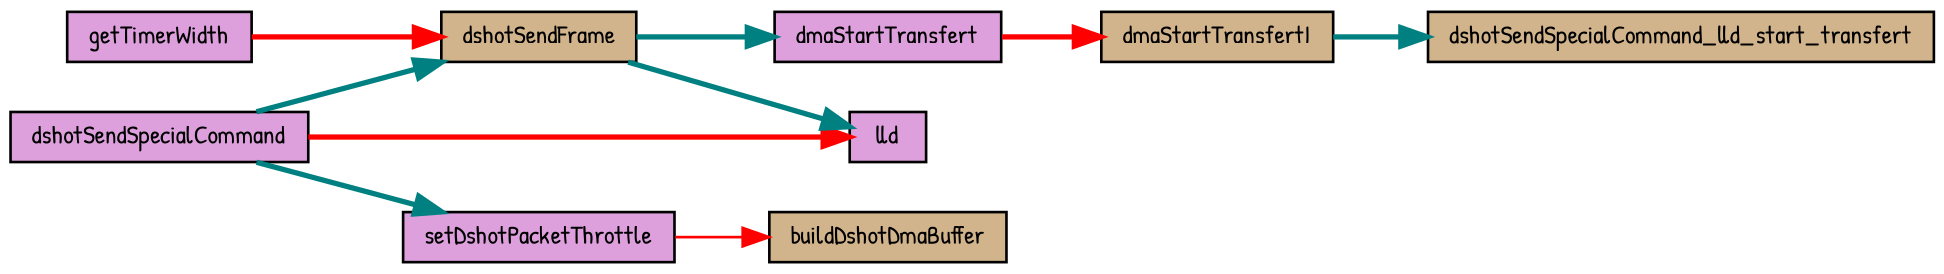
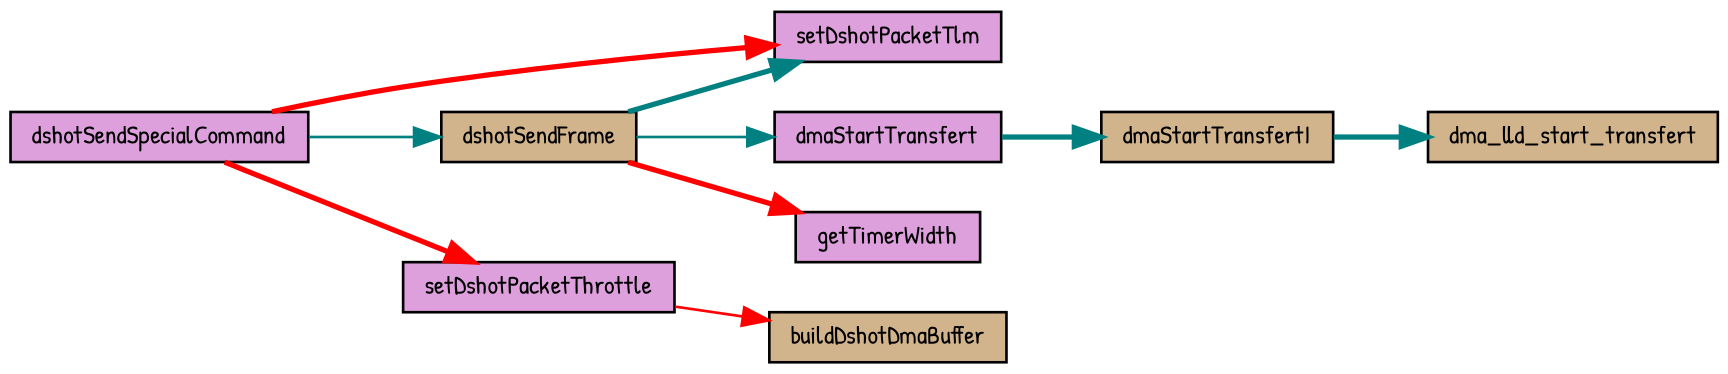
  digraph {
    fontname="Patrick Hand"
    rankdir=LR
    node [color=black fillcolor=plum fontname="Patrick Hand" fontsize=10 shape=record style=filled]
    edge [color=teal fontname="Patrick Hand" fontsize=10 labelfontname=FreeSans labelfontsize=10 style=bold]
    n1 [fontcolor=black height=0.2 label=dshotSendSpecialCommand width=0.4]
    n2 [fillcolor=tan height=0.2 label=dshotSendFrame width=0.4]
-   n3 [height=0.2 label=lld width=0.4]
+   n3 [height=0.2 label=setDshotPacketTlm width=0.4]
    n4 [height=0.2 label=setDshotPacketThrottle width=0.4]
    n5 [height=0.2 label=dmaStartTransfert width=0.4]
    n6 [height=0.2 label=getTimerWidth width=0.4]
    n7 [fillcolor=tan height=0.2 label=buildDshotDmaBuffer width=0.4]
    n8 [fillcolor=tan height=0.2 label=dmaStartTransfertI width=0.4]
-   n9 [fillcolor=tan height=0.2 label=dshotSendSpecialCommand_lld_start_transfert width=0.4]
-   n1 -> n2
+   n9 [fillcolor=tan height=0.2 label=dma_lld_start_transfert width=0.4]
+   n1 -> n2 [style=solid]
    n1 -> n3 [color=red]
-   n1 -> n4
+   n1 -> n4 [color=red]
    n2 -> n3
-   n2 -> n5
-   n6 -> n2 [color=red]
+   n2 -> n5 [style=solid]
+   n2 -> n6 [color=red]
    n4 -> n7 [color=red style=solid]
-   n5 -> n8 [color=red]
+   n5 -> n8
    n8 -> n9
  }
